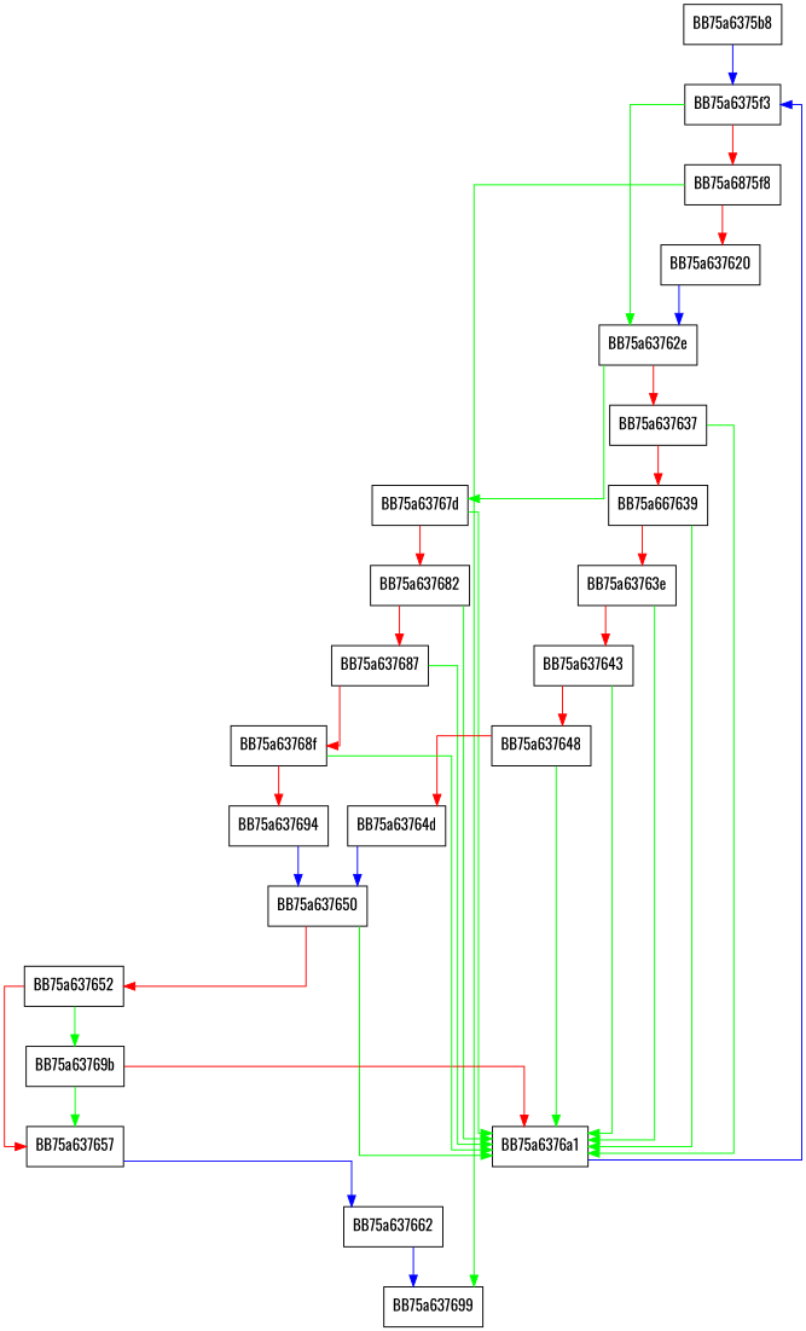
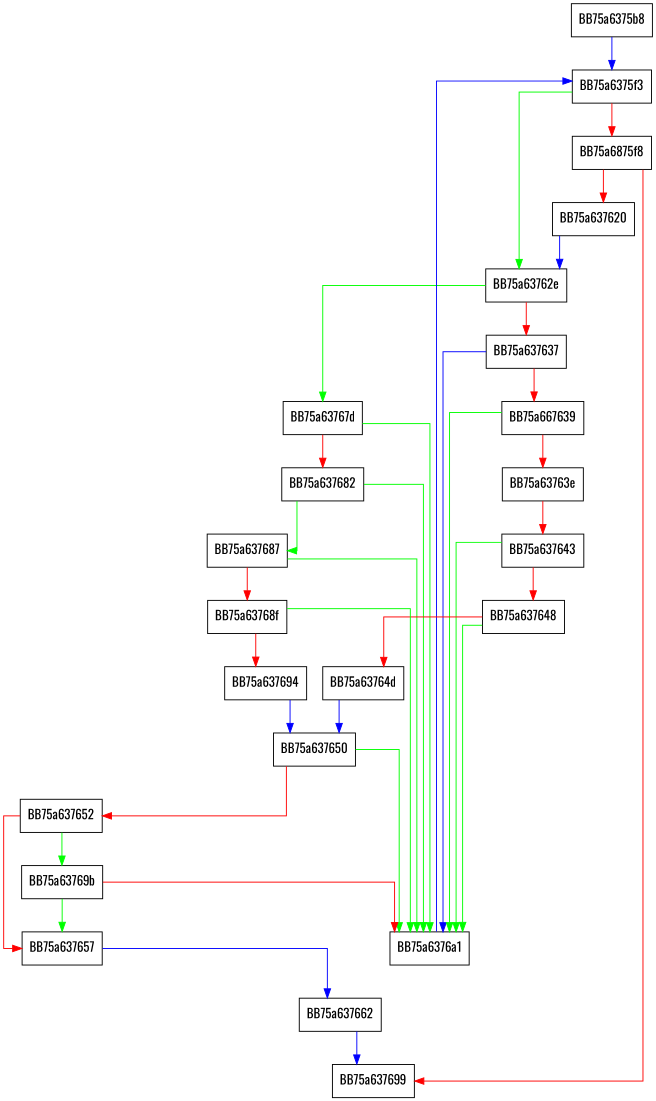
  digraph {
    fontname=Oswald
    splines=ortho
    node [fontname=Oswald shape=box]
    edge [color=green fontname=Oswald]
    BB75a6375b8
    BB75a6375f3
    BB75a63762e
    n4 [label=BB75a6875f8]
    BB75a63767d
    BB75a637637
    BB75a637699
    BB75a637620
    BB75a6376a1
    BB75a637682
    n11 [label=BB75a667639]
    BB75a637662
    BB75a637687
    BB75a63763e
    BB75a637643
    BB75a637648
    BB75a63764d
    BB75a637650
    BB75a637652
    BB75a63769b
    BB75a637657
    BB75a63768f
    BB75a637694
    BB75a6375b8 -> BB75a6375f3 [color=blue]
    BB75a6375f3 -> BB75a63762e
    BB75a6375f3 -> n4 [color=red]
    BB75a63762e -> BB75a63767d
    BB75a63762e -> BB75a637637 [color=red]
-   n4 -> BB75a637699
+   n4 -> BB75a637699 [color=red]
    n4 -> BB75a637620 [color=red]
    BB75a63767d -> BB75a6376a1
    BB75a63767d -> BB75a637682 [color=red]
-   BB75a637637 -> BB75a6376a1
+   BB75a637637 -> BB75a6376a1 [color=blue]
    BB75a637637 -> n11 [color=red]
    BB75a637620 -> BB75a63762e [color=blue]
    BB75a6376a1 -> BB75a6375f3 [color=blue]
    BB75a637682 -> BB75a6376a1
-   BB75a637682 -> BB75a637687 [color=red]
+   BB75a637682 -> BB75a637687
    n11 -> BB75a6376a1
    n11 -> BB75a63763e [color=red]
    BB75a637662 -> BB75a637699 [color=blue]
    BB75a637687 -> BB75a6376a1
    BB75a637687 -> BB75a63768f [color=red]
-   BB75a63763e -> BB75a6376a1
    BB75a63763e -> BB75a637643 [color=red]
    BB75a637643 -> BB75a6376a1
    BB75a637643 -> BB75a637648 [color=red]
    BB75a637648 -> BB75a6376a1
    BB75a637648 -> BB75a63764d [color=red]
    BB75a63764d -> BB75a637650 [color=blue]
    BB75a637650 -> BB75a6376a1
    BB75a637650 -> BB75a637652 [color=red]
    BB75a637652 -> BB75a63769b
    BB75a637652 -> BB75a637657 [color=red]
    BB75a63769b -> BB75a6376a1 [color=red]
    BB75a63769b -> BB75a637657
    BB75a637657 -> BB75a637662 [color=blue]
    BB75a63768f -> BB75a6376a1
    BB75a63768f -> BB75a637694 [color=red]
    BB75a637694 -> BB75a637650 [color=blue]
  }
